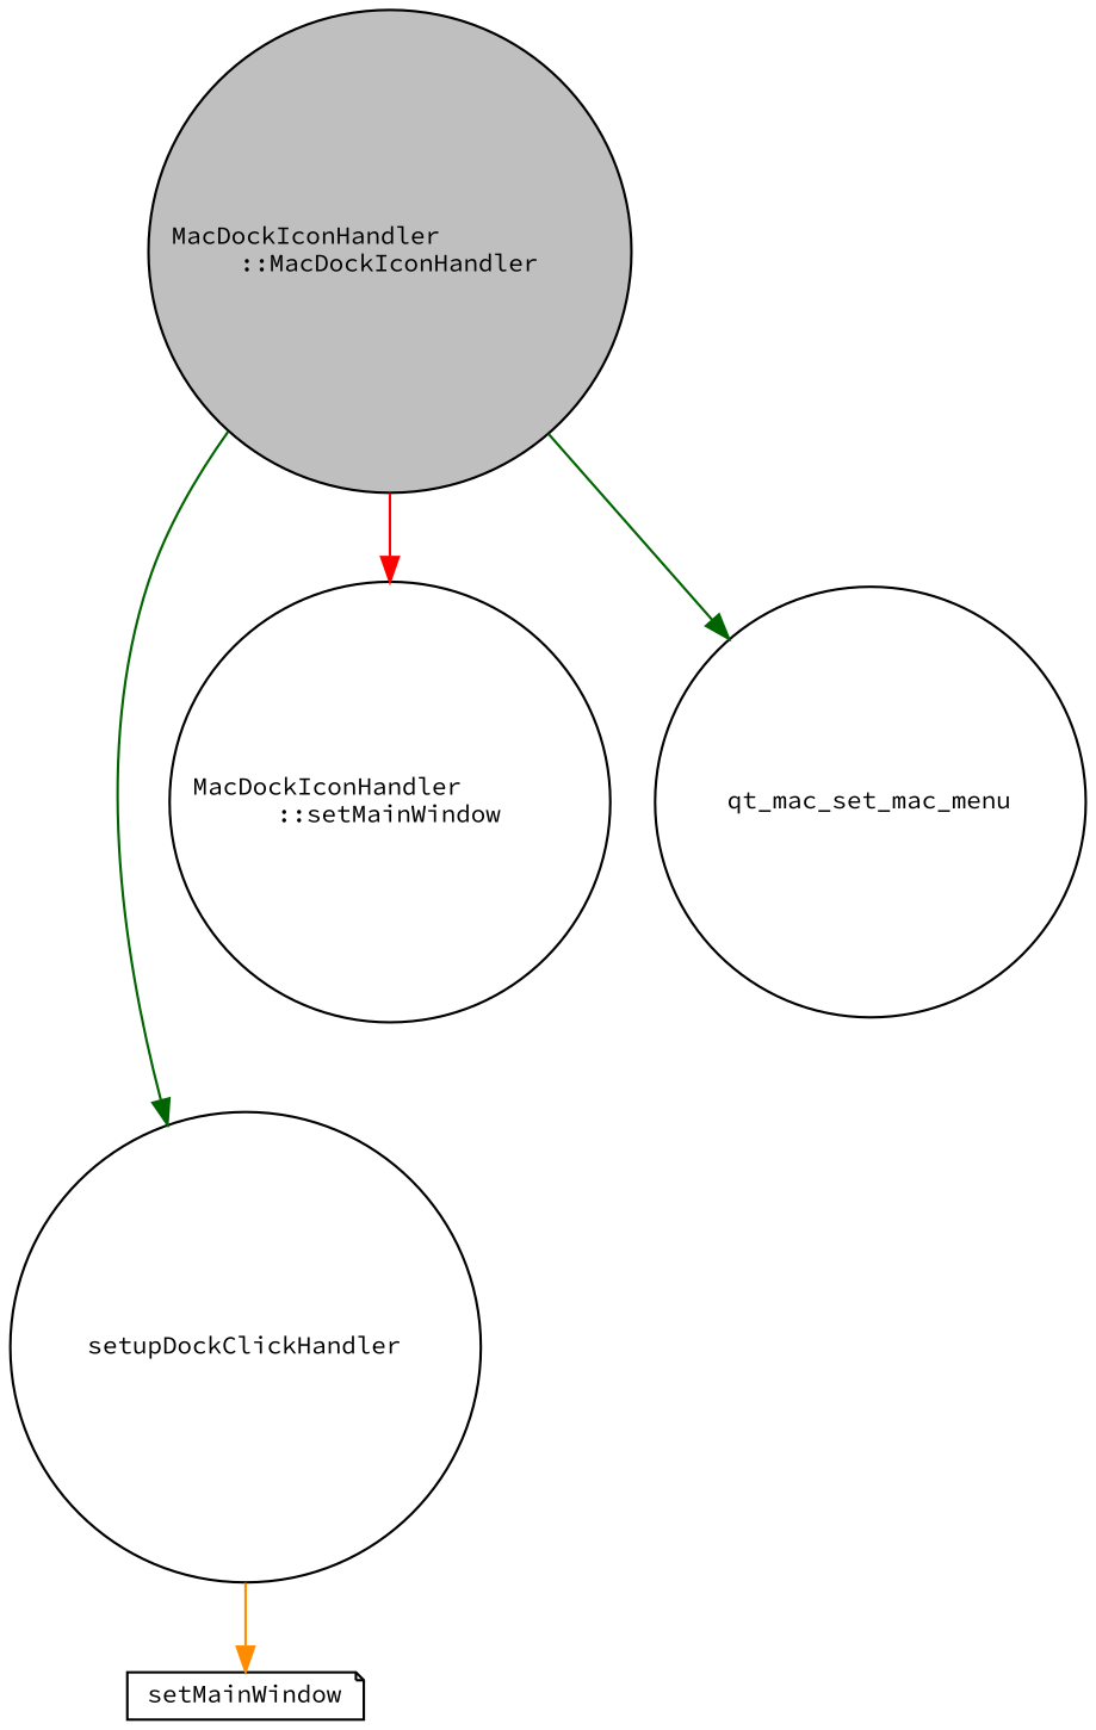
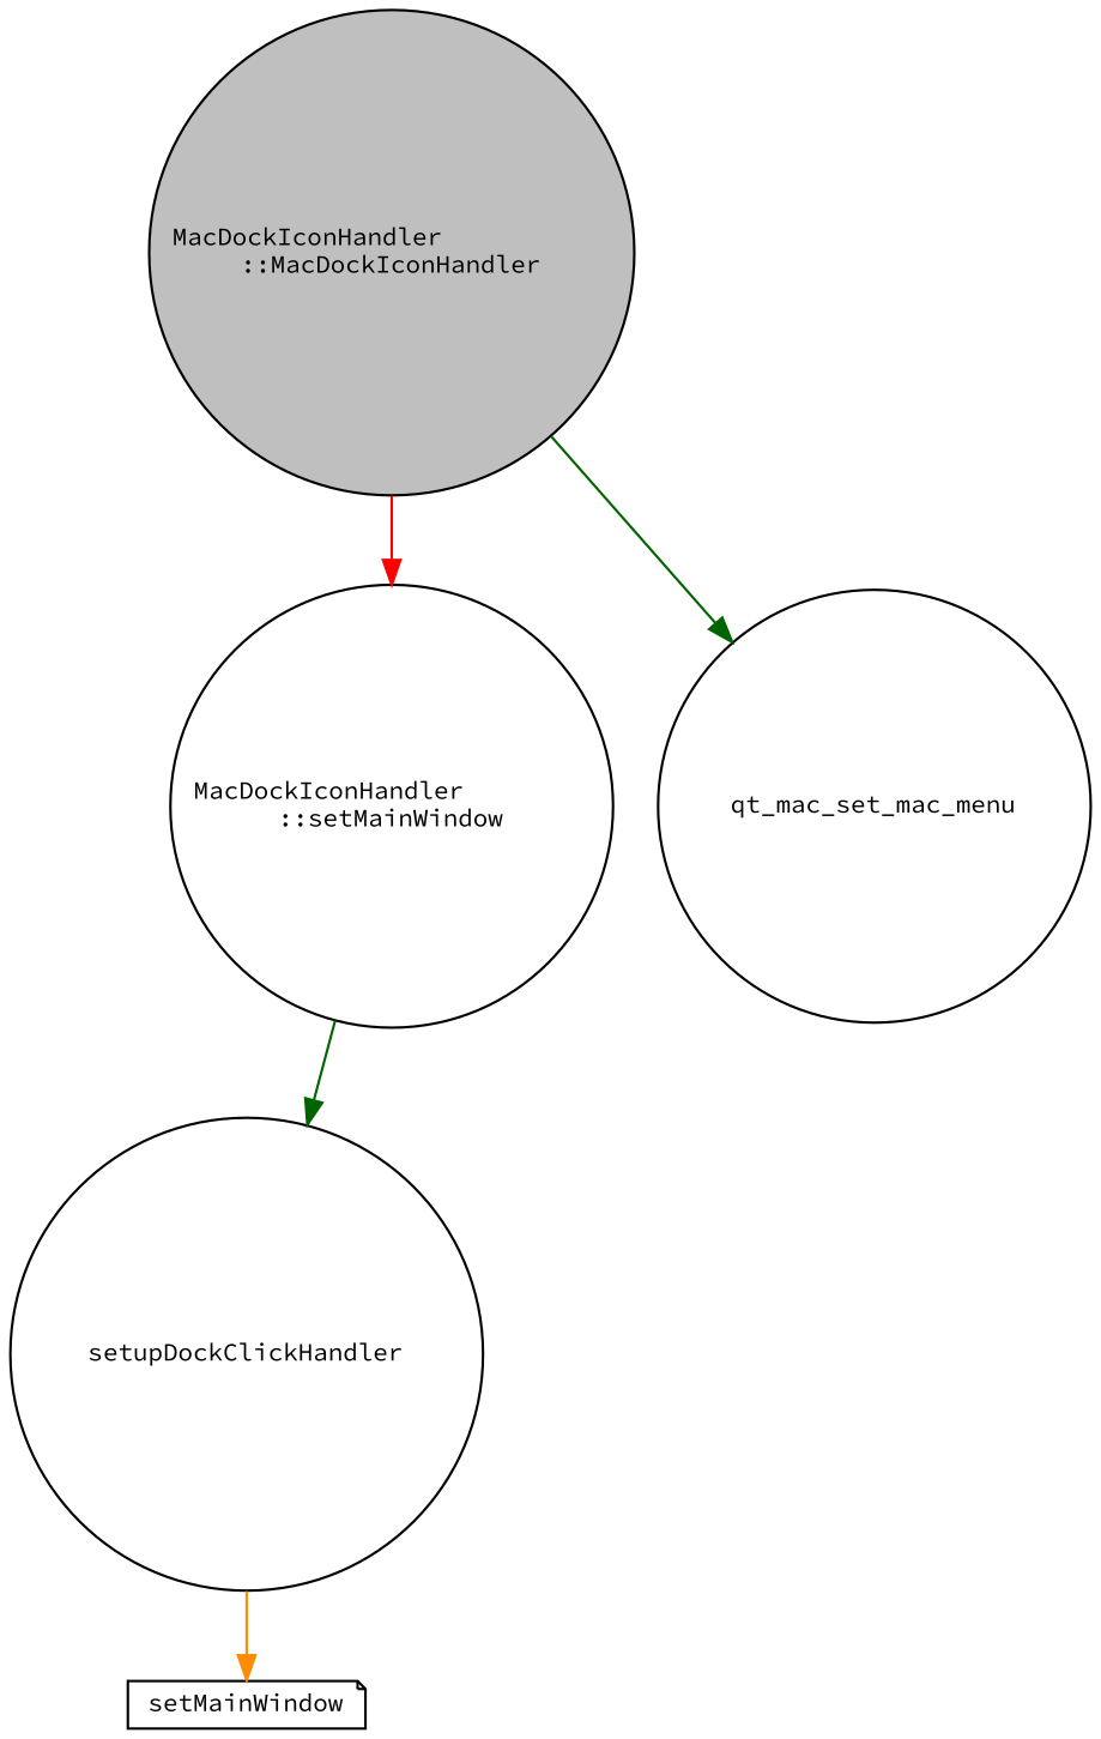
  digraph {
    fontname="Source Code Pro"
    rankdir=TB
    node [color=black fillcolor=white fontname="Source Code Pro" fontsize=10 shape=circle style=filled]
    edge [color=darkgreen fontname="Source Code Pro" fontsize=10 labelfontname=Helvetica labelfontsize=10 style=solid]
    n1 [fillcolor=grey75 fontcolor=black height=0.2 label="MacDockIconHandler\l::MacDockIconHandler" width=0.4]
    n2 [height=0.2 label=setupDockClickHandler width=0.4]
    n3 [height=0.2 label="MacDockIconHandler\l::setMainWindow" width=0.4]
    n4 [height=0.2 label=qt_mac_set_mac_menu width=0.4]
    n5 [height=0.2 label=setMainWindow shape=note width=0.4]
-   n1 -> n2
+   n3 -> n2
    n1 -> n3 [color=red]
    n1 -> n4
    n2 -> n5 [color=darkorange]
  }
